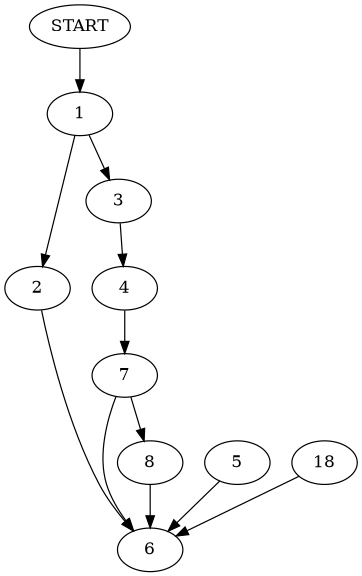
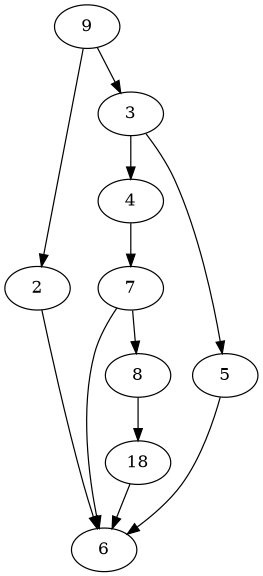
  digraph {
-   n1 [label=START]
-   1
+   1 [label=9]
    2
    3
    6
    4
    5
    7
    8
    n10 [label=18]
-   n1 -> 1
    1 -> 2
    1 -> 3
    2 -> 6
    3 -> 4
+   3 -> 5
    4 -> 7
    5 -> 6
    7 -> 6
    7 -> 8
-   8 -> 6
+   8 -> n10
    n10 -> 6
  }
